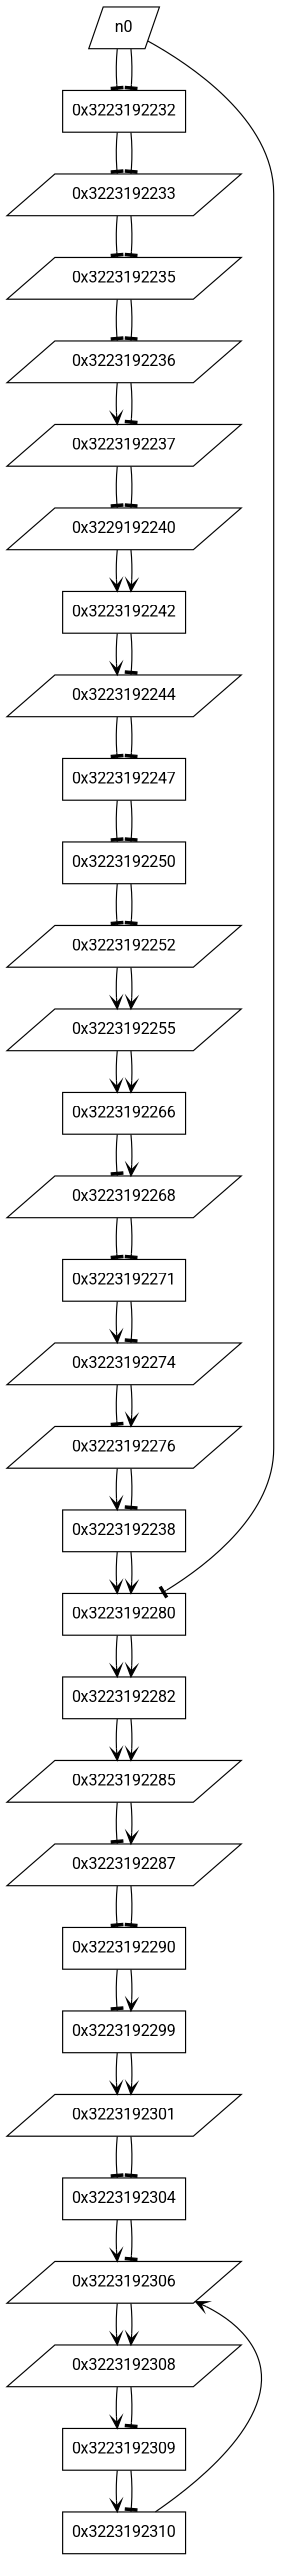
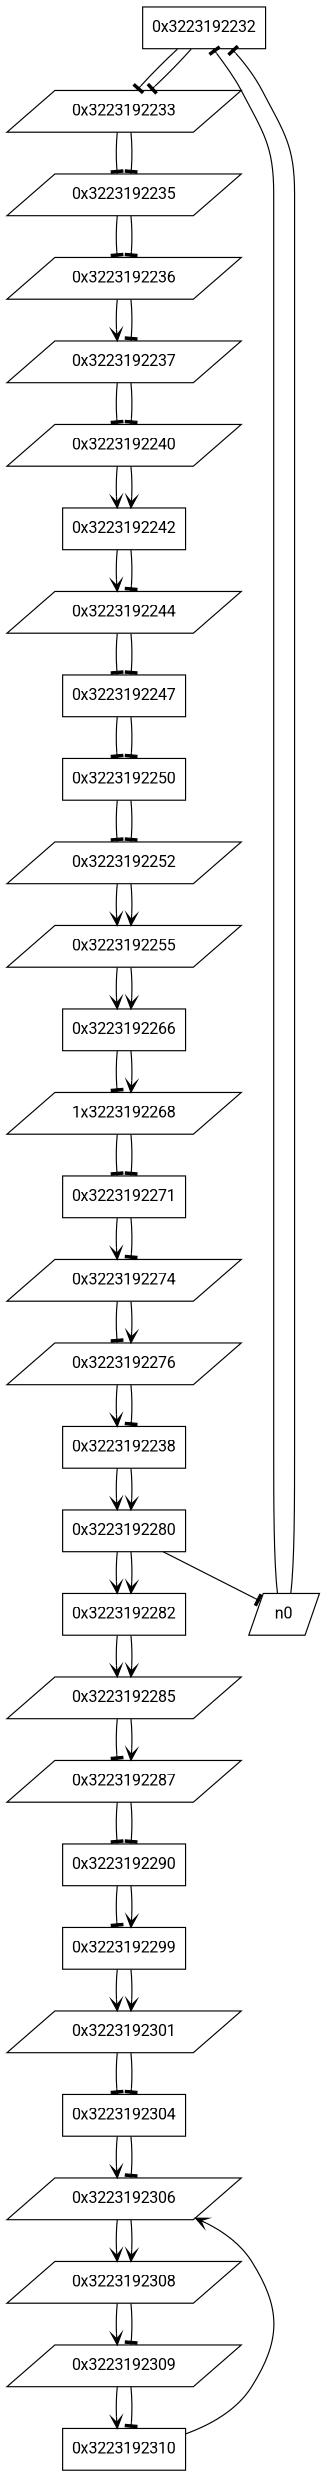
  digraph {
    fontname=Roboto
    node [fontname=Roboto shape=parallelogram]
    edge [arrowhead=tee fontname=Roboto]
    n1 [label="0x3223192232" shape=box]
    n2 [label="0x3223192233"]
    n3 [label="0x3223192235"]
    n4 [label="0x3223192236"]
    n5 [label="0x3223192237"]
-   n6 [label="0x3229192240"]
+   n6 [label="0x3223192240"]
    n7 [label="0x3223192242" shape=box]
    n8 [label="0x3223192244"]
    n9 [label="0x3223192247" shape=box]
    n10 [label="0x3223192250" shape=box]
    n11 [label="0x3223192252"]
    n12 [label="0x3223192255"]
    n13 [label="0x3223192266" shape=box]
-   n14 [label="0x3223192268"]
+   n14 [label="1x3223192268"]
    n15 [label="0x3223192271" shape=box]
    n16 [label="0x3223192274"]
    n17 [label="0x3223192276"]
    n18 [label="0x3223192238" shape=box]
    n19 [label="0x3223192280" shape=box]
    n20 [label="0x3223192282" shape=box]
    n0
    n21 [label="0x3223192285"]
    n22 [label="0x3223192287"]
    n23 [label="0x3223192290" shape=box]
    n24 [label="0x3223192299" shape=box]
    n25 [label="0x3223192301"]
    n26 [label="0x3223192304" shape=box]
    n27 [label="0x3223192306"]
    n28 [label="0x3223192308"]
-   n29 [label="0x3223192309" shape=box]
+   n29 [label="0x3223192309"]
    n30 [label="0x3223192310" shape=box]
    n1 -> n2
    n1 -> n2
    n2 -> n3
    n2 -> n3
    n3 -> n4
    n3 -> n4
    n4 -> n5 [arrowhead=vee]
    n4 -> n5
    n5 -> n6
    n5 -> n6
    n6 -> n7 [arrowhead=vee]
    n6 -> n7 [arrowhead=vee]
    n7 -> n8 [arrowhead=vee]
    n7 -> n8
    n8 -> n9
    n8 -> n9
    n9 -> n10
    n9 -> n10
    n10 -> n11
    n10 -> n11
    n11 -> n12 [arrowhead=vee]
    n11 -> n12 [arrowhead=vee]
    n12 -> n13 [arrowhead=vee]
    n12 -> n13 [arrowhead=vee]
    n13 -> n14
    n13 -> n14 [arrowhead=vee]
    n14 -> n15
    n14 -> n15
    n15 -> n16 [arrowhead=vee]
    n15 -> n16
    n16 -> n17
    n16 -> n17 [arrowhead=vee]
    n17 -> n18 [arrowhead=vee]
    n17 -> n18
    n18 -> n19 [arrowhead=vee]
    n18 -> n19 [arrowhead=vee]
    n19 -> n20 [arrowhead=vee]
    n19 -> n20 [arrowhead=vee]
-   n0 -> n19
+   n19 -> n0
    n20 -> n21 [arrowhead=vee]
    n20 -> n21 [arrowhead=vee]
    n0 -> n1
    n0 -> n1
    n21 -> n22
    n21 -> n22 [arrowhead=vee]
    n22 -> n23
    n22 -> n23
    n23 -> n24
    n23 -> n24 [arrowhead=vee]
    n24 -> n25 [arrowhead=vee]
    n24 -> n25 [arrowhead=vee]
    n25 -> n26
    n25 -> n26
    n26 -> n27 [arrowhead=vee]
    n26 -> n27
    n27 -> n28 [arrowhead=vee]
    n27 -> n28 [arrowhead=vee]
    n28 -> n29 [arrowhead=vee]
    n28 -> n29
    n29 -> n30 [arrowhead=vee]
    n29 -> n30
    n30 -> n27 [arrowhead=vee]
  }
